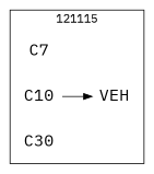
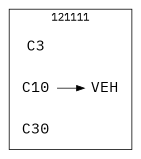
  strict digraph {
    rankdir=LR
    fontname="IBM Plex Mono"
    node [fontsize=20 shape=plaintext fontname="IBM Plex Mono"]
    n1 [label=VEH]
-   n2 [label=C7]
+   n2 [label=C3]
    n3 [label=C10]
    n4 [label=C30]
    subgraph cluster_1 {
-     label=121115
+     label=121111
      labeldoc=t
      n1
      n2
      n3
      n4
    }
    n3 -> n1 [fontname="IBM Plex Mono"]
  }
